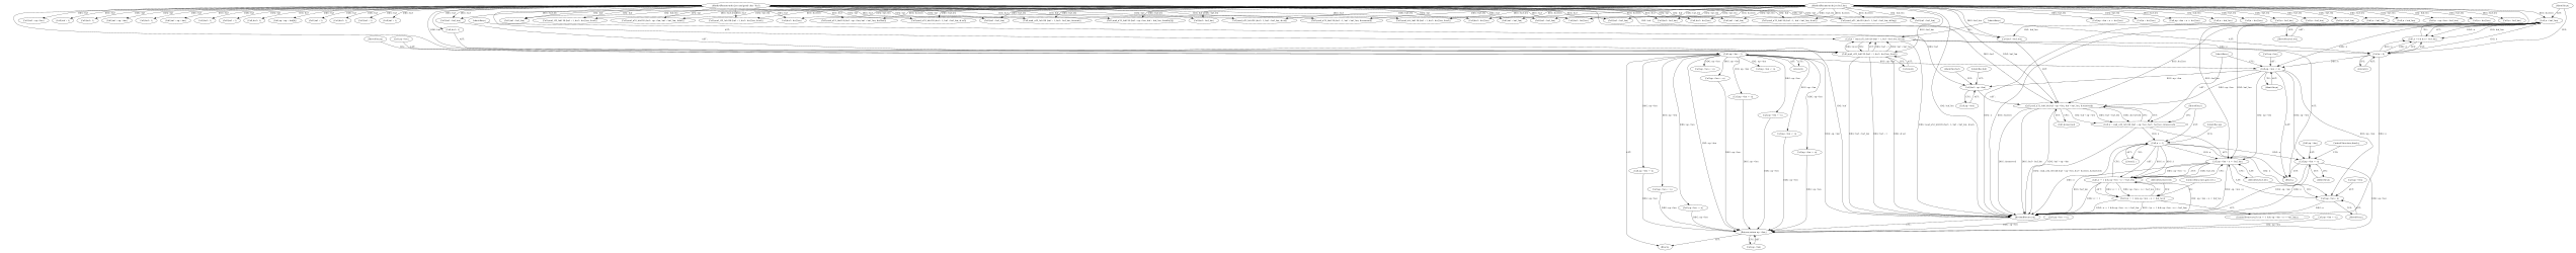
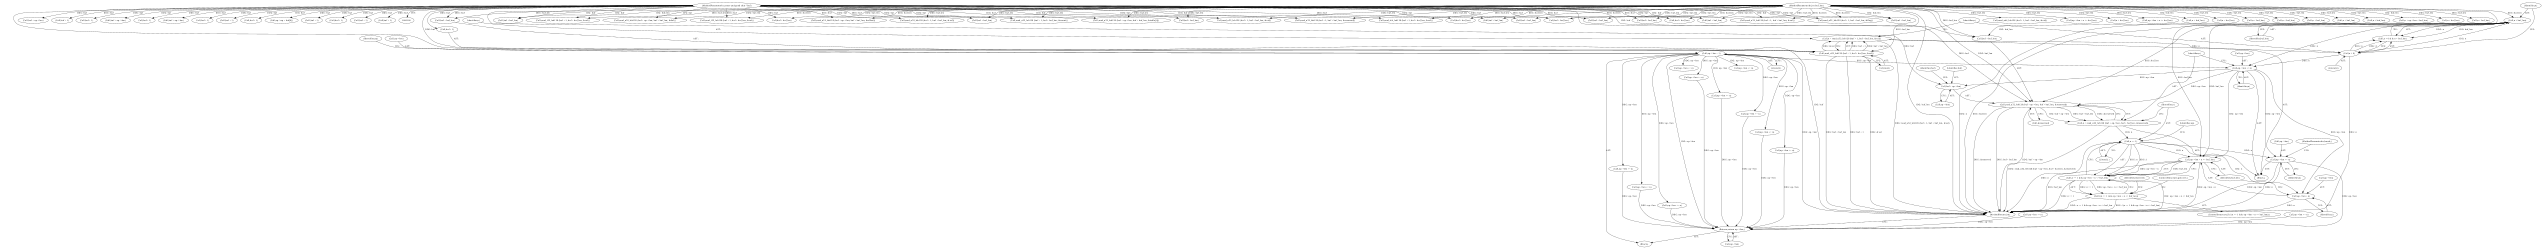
  digraph {
    fontname="PT Serif"
    node [fontname="PT Serif"]
    edge [fontname="PT Serif"]
    n1 [label="(Call,op->len += n)"]
    n2 [label="(Call,read_u32_leb128 (buf + op->len, buf + buf_len, &reserved))"]
    n3 [label="(Call,op->len + n <= buf_len)"]
    n4 [label="(Call,op->len + n)"]
    n5 [label="(Call,op->len += n)"]
    n6 [label="(Call,buf + op->len)"]
    n7 [label="(Identifier,n)"]
    n8 [label="(Block,)"]
    n9 [label="(MethodReturn,int)"]
    n10 [label="(Call,n = read_u32_leb128 (buf + op->len, buf + buf_len, &reserved))"]
    n11 [label="(Call,&reserved)"]
    n12 [label="(Call,n == 1 && op->len + n <= buf_len)"]
    n13 [label="(Identifier,buf_len)"]
    n14 [label="(Identifier,n)"]
    n15 [label="(Return,return op->len;)"]
    n16 [label="(Identifier,n)"]
    n17 [label="(Call,op->len)"]
    n18 [label="(Call,n > 0)"]
    n19 [label="(Call,n < buf_len)"]
    n20 [label="(Call,n > 0 && n < buf_len)"]
    n21 [label="(Literal,0)"]
    n22 [label="(Call,buf + buf_len)"]
    n23 [label="(Identifier,buf_len)"]
    n24 [label="(Call,n = read_u32_leb128 (buf + 1, buf + buf_len, &val))"]
    n25 [label="(Call,read_u32_leb128 (buf + 1, buf + buf_len, &val))"]
    n26 [label="(Call,&val)"]
-   n27 [label="(MethodParameterIn,len unsigned char *buf)"]
+   n27 [label="(MethodParameterIn,const unsigned char *buf)"]
    n28 [label="(Call,buf + op->len)"]
    n29 [label="(Call,buf + 1)"]
    n30 [label="(Call,buf + 1)"]
    n31 [label="(Call,buf + buf_len)"]
    n32 [label="(Call,buf + buf_len)"]
    n33 [label="(Call,buf + buf_len)"]
    n34 [label="(Call,buf + op->len)"]
    n35 [label="(Call,buf + buf_len)"]
    n36 [label="(Call,read_u32_leb128 (buf + 1, buf + buf_len, &flag))"]
    n37 [label="(Call,buf + buf_len)"]
    n38 [label="(Call,read_i32_leb128 (buf + 1, buf + buf_len, &val))"]
    n39 [label="(Call,buf + 1)"]
    n40 [label="(Call,read_u32_leb128 (buf + op->len, buf + buf_len, &def))"]
    n41 [label="(Call,buf + op->len)"]
    n42 [label="(Call,read_i32_leb128 (buf + 1, buf + buf_len, &val))"]
    n43 [label="(Call,buf + buf_len)"]
    n44 [label="(Call,read_u32_leb128 (buf + op->len, buf + buf_len, &offset))"]
    n45 [label="(Call,buf + 1)"]
    n46 [label="(Call,buf + 1)"]
    n47 [label="(Call,read_u32_leb128 (buf + 1, buf + buf_len, &val))"]
    n48 [label="(Call,buf + buf_len)"]
    n49 [label="(Call,buf + 1)"]
    n50 [label="(Call,read_u32_leb128 (buf + 1, buf + buf_len, &count))"]
    n51 [label="(Call,op->op = buf[0])"]
    n52 [label="(Call,read_u32_leb128 (buf + op->len, buf + buf_len, &table[i]))"]
    n53 [label="(Call,buf + buf_len)"]
    n54 [label="(Call,read_u32_leb128 (buf + 1, buf + buf_len, &val))"]
    n55 [label="(Call,read_u32_leb128 (buf + 1, buf + buf_len, &reserved))"]
    n56 [label="(Call,read_i64_leb128 (buf + 1, buf + buf_len, &val))"]
    n57 [label="(Call,buf + buf_len)"]
    n58 [label="(Call,buf + 1)"]
    n59 [label="(Call,buf + buf_len)"]
    n60 [label="(Call,buf + buf_len)"]
    n61 [label="(Call,buf + 1)"]
    n62 [label="(Call,buf + buf_len)"]
    n63 [label="(Call,buf + 1)"]
    n64 [label="(Call,buf + 1)"]
    n65 [label="(Call,read_u32_leb128 (buf + 1, buf + buf_len, &val))"]
    n66 [label="(Call,buf + 1)"]
    n67 [label="(Call,buf + buf_len)"]
    n68 [label="(Call,buf + buf_len)"]
+   1000100
+   n70 [label="(Call,read_u64_leb128 (buf + 1, buf + buf_len, &val))"]
    n71 [label="(MethodParameterIn,int buf_len)"]
    n72 [label="(Call,op->len + n <= buf_len)"]
    n73 [label="(Call,n < buf_len)"]
    n74 [label="(Call,op->len + n <= buf_len)"]
    n75 [label="(Call,n < buf_len)"]
    n76 [label="(Call,n < buf_len)"]
    n77 [label="(Call,n < buf_len)"]
    n78 [label="(Call,n < buf_len)"]
    n79 [label="(Call,n < buf_len)"]
    n80 [label="(Call,n < buf_len)"]
    n81 [label="(Call,n < buf_len)"]
    n82 [label="(Call,n + op->len < buf_len)"]
    n83 [label="(Call,n < buf_len)"]
    n84 [label="(Call,n < buf_len)"]
    n85 [label="(Call,op->len = 1)"]
    n86 [label="(Call,op->len += n)"]
    n87 [label="(Call,op->len += n)"]
    n88 [label="(Call,op->len += n)"]
    n89 [label="(Call,op->len += n)"]
    n90 [label="(Call,op->len += n)"]
    n91 [label="(Call,op->len += n)"]
    n92 [label="(Literal,1)"]
    n93 [label="(Call,op->len += n)"]
    n94 [label="(Call,op->len += n)"]
    n95 [label="(Call,op->len += n)"]
    n96 [label="(Block,)"]
    n97 [label="(Call,op->len += n)"]
    n98 [label="(Call,op->len)"]
    n99 [label="(Call,n == 1)"]
    n100 [label="(Literal,1)"]
    n101 [label="(Call,!(n == 1 && op->len + n <= buf_len))"]
    n102 [label="(ControlStructure,if (!(n == 1 && op->len + n <= buf_len)))"]
    n103 [label="(Identifier,n)"]
    n104 [label="(Call,op->len)"]
    n105 [label="(Identifier,n)"]
    n106 [label="(Identifier,op)"]
    n107 [label="(Identifier,buf)"]
    n108 [label="(Identifier,n)"]
    n109 [label="(Call,op->len)"]
    n110 [label="(Call,op->len += n)"]
-   n111 [label="(ControlStructure,break;)"]
+   n111 [label="(MethodParameterIn,break;)"]
    n112 [label="(Identifier,n)"]
    n113 [label="(ControlStructure,goto err;)"]
    n114 [label="(Identifier,reserved)"]
    n115 [label="(Call,op->len += n)"]
    n116 [label="(Call,op->len)"]
    n117 [label="(Call,op->len)"]
    n118 [label="(Identifier,n)"]
    n119 [label="(Identifier,buf)"]
    n120 [label="(Identifier,op)"]
    n1 -> n2 [label="DDG: op->len"]
    n1 -> n3 [label="DDG: op->len"]
    n1 -> n4 [label="DDG: op->len"]
    n1 -> n5 [label="DDG: op->len"]
    n1 -> n6 [label="DDG: op->len"]
    n1 -> n7 [label="CFG: "]
    n1 -> n8 [label="AST: "]
    n2 -> n9 [label="DDG: buf + op->len"]
    n2 -> n9 [label="DDG: &reserved"]
    n2 -> n9 [label="DDG: buf + buf_len"]
    n2 -> n10 [label="AST: "]
    n2 -> n10 [label="DDG: buf + op->len"]
    n2 -> n10 [label="DDG: buf + buf_len"]
    n2 -> n10 [label="DDG: &reserved"]
    n2 -> n11 [label="CFG: "]
    n3 -> n9 [label="DDG: buf_len"]
    n3 -> n9 [label="DDG: op->len + n"]
    n3 -> n12 [label="AST: "]
    n3 -> n12 [label="DDG: op->len + n"]
    n3 -> n12 [label="DDG: buf_len"]
    n3 -> n13 [label="CFG: "]
    n4 -> n3 [label="AST: "]
    n4 -> n9 [label="DDG: n"]
    n4 -> n14 [label="CFG: "]
    n5 -> n8 [label="AST: "]
    n5 -> n9 [label="DDG: op->len"]
    n5 -> n9 [label="DDG: n"]
    n5 -> n15 [label="DDG: op->len"]
    n5 -> n16 [label="CFG: "]
    n6 -> n2 [label="AST: "]
    n6 -> n17 [label="CFG: "]
    n7 -> n1 [label="AST: "]
    n9 -> n15 [label="CFG: "]
    n10 -> n2 [label="CFG: "]
    n10 -> n8 [label="AST: "]
    n10 -> n9 [label="DDG: read_u32_leb128 (buf + op->len, buf + buf_len, &reserved)"]
    n10 -> n99 [label="DDG: n"]
    n11 -> n2 [label="AST: "]
    n12 -> n3 [label="CFG: "]
    n12 -> n9 [label="DDG: op->len + n <= buf_len"]
    n12 -> n9 [label="DDG: n == 1"]
    n12 -> n99 [label="CFG: "]
    n12 -> n101 [label="AST: "]
    n12 -> n101 [label="DDG: n == 1"]
    n12 -> n101 [label="DDG: op->len + n <= buf_len"]
    n13 -> n3 [label="AST: "]
    n13 -> n4 [label="CFG: "]
    n14 -> n4 [label="AST: "]
    n15 -> n96 [label="AST: "]
    n15 -> n98 [label="CFG: "]
    n16 -> n5 [label="AST: "]
    n17 -> n6 [label="AST: "]
    n18 -> n1 [label="DDG: n"]
    n18 -> n9 [label="DDG: n"]
    n18 -> n19 [label="DDG: n"]
    n18 -> n20 [label="AST: "]
    n18 -> n20 [label="DDG: n"]
    n18 -> n20 [label="DDG: 0"]
-   n18 -> n21 [label="CFG: "]
    n19 -> n1 [label="DDG: n"]
    n19 -> n2 [label="DDG: buf_len"]
    n19 -> n3 [label="DDG: buf_len"]
    n19 -> n9 [label="DDG: buf_len"]
    n19 -> n9 [label="DDG: n"]
    n19 -> n20 [label="AST: "]
    n19 -> n20 [label="DDG: n"]
    n19 -> n20 [label="DDG: buf_len"]
    n19 -> n22 [label="DDG: buf_len"]
    n19 -> n23 [label="CFG: "]
    n20 -> n18 [label="CFG: "]
    n20 -> n19 [label="CFG: "]
    n21 -> n18 [label="AST: "]
    n22 -> n2 [label="AST: "]
    n23 -> n19 [label="AST: "]
    n24 -> n8 [label="AST: "]
    n24 -> n9 [label="DDG: read_u32_leb128 (buf + 1, buf + buf_len, &val)"]
    n24 -> n18 [label="DDG: n"]
    n24 -> n25 [label="CFG: "]
    n25 -> n9 [label="DDG: &val"]
    n25 -> n9 [label="DDG: buf + buf_len"]
    n25 -> n9 [label="DDG: buf + 1"]
    n25 -> n24 [label="AST: "]
    n25 -> n24 [label="DDG: buf + 1"]
    n25 -> n24 [label="DDG: buf + buf_len"]
    n25 -> n24 [label="DDG: &val"]
    n25 -> n26 [label="CFG: "]
    n26 -> n25 [label="AST: "]
    n27 -> n2 [label="DDG: buf"]
    n27 -> n6 [label="DDG: buf"]
    n27 -> n9 [label="DDG: buf"]
    n27 -> n22 [label="DDG: buf"]
    n27 -> n25 [label="DDG: buf"]
    n27 -> n28 [label="DDG: buf"]
    n27 -> n29 [label="DDG: buf"]
    n27 -> n30 [label="DDG: buf"]
    n27 -> n31 [label="DDG: buf"]
    n27 -> n32 [label="DDG: buf"]
    n27 -> n33 [label="DDG: buf"]
    n27 -> n34 [label="DDG: buf"]
    n27 -> n35 [label="DDG: buf"]
    n27 -> n36 [label="DDG: buf"]
    n27 -> n37 [label="DDG: buf"]
    n27 -> n38 [label="DDG: buf"]
    n27 -> n39 [label="DDG: buf"]
    n27 -> n40 [label="CFG: buf"]
    n27 -> n41 [label="DDG: buf"]
    n27 -> n42 [label="DDG: buf"]
    n27 -> n43 [label="DDG: buf"]
    n27 -> n44 [label="DDG: buf"]
    n27 -> n45 [label="DDG: buf"]
    n27 -> n46 [label="DDG: buf"]
    n27 -> n47 [label="DDG: buf"]
    n27 -> n48 [label="DDG: buf"]
    n27 -> n49 [label="DDG: buf"]
    n27 -> n50 [label="DDG: buf"]
    n27 -> n51 [label="DDG: buf"]
    n27 -> n52 [label="DDG: buf"]
    n27 -> n53 [label="DDG: buf"]
    n27 -> n54 [label="DDG: buf"]
    n27 -> n55 [label="DDG: buf"]
    n27 -> n56 [label="DDG: buf"]
    n27 -> n57 [label="DDG: buf"]
    n27 -> n58 [label="DDG: buf"]
    n27 -> n59 [label="DDG: buf"]
    n27 -> n60 [label="DDG: buf"]
    n27 -> n61 [label="DDG: buf"]
    n27 -> n62 [label="DDG: buf"]
    n27 -> n63 [label="DDG: buf"]
    n27 -> n64 [label="DDG: buf"]
    n27 -> n65 [label="DDG: buf"]
    n27 -> n66 [label="DDG: buf"]
    n27 -> n67 [label="DDG: buf"]
    n27 -> n68 [label="DDG: buf"]
+   n27 -> 1000100 [label="AST: "]
    n48 -> n25 [label="AST: "]
    n64 -> n25 [label="AST: "]
    n71 -> n2 [label="DDG: buf_len"]
    n71 -> n3 [label="DDG: buf_len"]
    n71 -> n9 [label="DDG: buf_len"]
    n71 -> n19 [label="DDG: buf_len"]
    n71 -> n22 [label="DDG: buf_len"]
    n71 -> n25 [label="DDG: buf_len"]
    n71 -> n31 [label="DDG: buf_len"]
    n71 -> n32 [label="DDG: buf_len"]
    n71 -> n33 [label="DDG: buf_len"]
    n71 -> n35 [label="DDG: buf_len"]
    n71 -> n36 [label="DDG: buf_len"]
    n71 -> n37 [label="DDG: buf_len"]
    n71 -> n38 [label="DDG: buf_len"]
    n71 -> n40 [label="DDG: buf_len"]
    n71 -> n42 [label="DDG: buf_len"]
    n71 -> n43 [label="DDG: buf_len"]
    n71 -> n44 [label="DDG: buf_len"]
    n71 -> n47 [label="DDG: buf_len"]
    n71 -> n48 [label="DDG: buf_len"]
    n71 -> n50 [label="DDG: buf_len"]
    n71 -> n52 [label="DDG: buf_len"]
    n71 -> n53 [label="DDG: buf_len"]
    n71 -> n54 [label="DDG: buf_len"]
    n71 -> n55 [label="DDG: buf_len"]
    n71 -> n56 [label="DDG: buf_len"]
    n71 -> n57 [label="DDG: buf_len"]
    n71 -> n59 [label="DDG: buf_len"]
    n71 -> n60 [label="DDG: buf_len"]
    n71 -> n62 [label="DDG: buf_len"]
    n71 -> n65 [label="DDG: buf_len"]
    n71 -> n67 [label="DDG: buf_len"]
    n71 -> n68 [label="DDG: buf_len"]
+   n71 -> n70 [label="DDG: buf_len"]
    n71 -> n72 [label="DDG: buf_len"]
    n71 -> n73 [label="DDG: buf_len"]
    n71 -> n74 [label="DDG: buf_len"]
    n71 -> n75 [label="DDG: buf_len"]
    n71 -> n76 [label="DDG: buf_len"]
    n71 -> n77 [label="DDG: buf_len"]
    n71 -> n78 [label="DDG: buf_len"]
    n71 -> n79 [label="DDG: buf_len"]
    n71 -> n80 [label="DDG: buf_len"]
    n71 -> n81 [label="DDG: buf_len"]
    n71 -> n82 [label="DDG: buf_len"]
    n71 -> n83 [label="DDG: buf_len"]
    n71 -> n84 [label="DDG: buf_len"]
    n85 -> n1 [label="DDG: op->len"]
    n85 -> n9 [label="DDG: op->len"]
    n85 -> n15 [label="DDG: op->len"]
    n85 -> n86 [label="DDG: op->len"]
    n85 -> n87 [label="DDG: op->len"]
    n85 -> n88 [label="DDG: op->len"]
    n85 -> n89 [label="DDG: op->len"]
    n85 -> n90 [label="DDG: op->len"]
    n85 -> n91 [label="DDG: op->len"]
    n85 -> n92 [label="CFG: "]
    n85 -> n93 [label="DDG: op->len"]
    n85 -> n94 [label="DDG: op->len"]
    n85 -> n95 [label="DDG: op->len"]
    n85 -> n96 [label="AST: "]
    n85 -> n97 [label="DDG: op->len"]
    n86 -> n15 [label="DDG: op->len"]
    n87 -> n15 [label="DDG: op->len"]
    n88 -> n15 [label="DDG: op->len"]
    n89 -> n15 [label="DDG: op->len"]
    n90 -> n15 [label="DDG: op->len"]
    n91 -> n15 [label="DDG: op->len"]
    n92 -> n85 [label="AST: "]
    n93 -> n15 [label="DDG: op->len"]
    n95 -> n15 [label="DDG: op->len"]
    n98 -> n15 [label="AST: "]
    n99 -> n3 [label="DDG: n"]
    n99 -> n4 [label="DDG: n"]
    n99 -> n5 [label="DDG: n"]
    n99 -> n9 [label="DDG: n"]
    n99 -> n12 [label="AST: "]
    n99 -> n12 [label="DDG: n"]
    n99 -> n12 [label="DDG: 1"]
    n99 -> n100 [label="CFG: "]
    n100 -> n99 [label="AST: "]
    n101 -> n9 [label="DDG: n == 1 && op->len + n <= buf_len"]
    n101 -> n9 [label="DDG: !(n == 1 && op->len + n <= buf_len)"]
    n101 -> n12 [label="CFG: "]
    n101 -> n102 [label="AST: "]
    n103 -> n18 [label="AST: "]
    n103 -> n24 [label="CFG: "]
    n104 -> n4 [label="AST: "]
    n105 -> n10 [label="CFG: "]
    n105 -> n99 [label="AST: "]
    n106 -> n85 [label="CFG: "]
    n107 -> n6 [label="AST: "]
    n108 -> n1 [label="CFG: "]
    n108 -> n10 [label="AST: "]
    n109 -> n5 [label="AST: "]
    n110 -> n15 [label="DDG: op->len"]
    n111 -> n5 [label="CFG: "]
    n112 -> n18 [label="CFG: "]
    n112 -> n19 [label="AST: "]
    n113 -> n101 [label="CFG: "]
    n114 -> n101 [label="CFG: "]
    n115 -> n15 [label="DDG: op->len"]
    n116 -> n85 [label="AST: "]
    n117 -> n1 [label="AST: "]
    n118 -> n24 [label="AST: "]
    n119 -> n6 [label="CFG: "]
    n120 -> n99 [label="CFG: "]
  }
